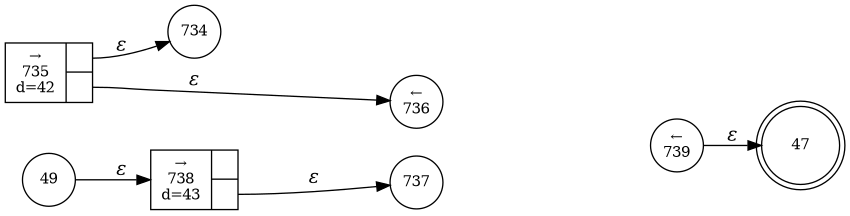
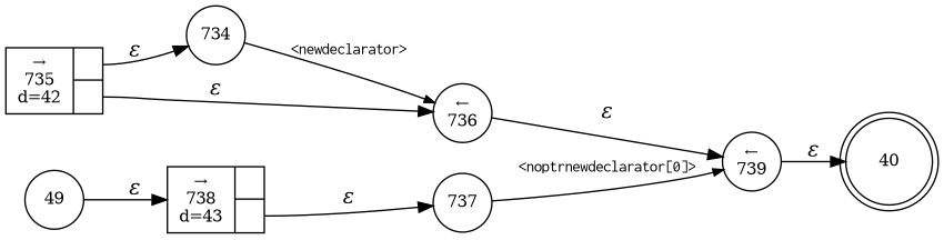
  digraph {
    rankdir=LR
    node [fixedsize=true fontsize=11 shape=circle peripheries=1]
    edge [fontname="Times-Italic"]
-   n1 [label=47 shape=doublecircle width=.6 peripheries=""]
+   n1 [label=40 shape=doublecircle width=.6 peripheries=""]
    n2 [label="&larr;\n736" width=.55]
    n3 [label="&larr;\n739" width=.55]
    n4 [label=737 width=.55]
    n5 [fixedsize=false label="{&rarr;\n738\nd=43|{<p0>|<p1>}}" shape=record]
    n6 [fixedsize=false label="{&rarr;\n735\nd=42|{<p0>|<p1>}}" shape=record]
    n7 [label=734 width=.55]
    n8 [label=49 width=.55]
+   n2 -> n3 [label="&epsilon;"]
    n3 -> n1 [label="&epsilon;"]
+   n4 -> n3 [arrowhead=normal arrowsize=.7 fontname=Courier fontsize=11 label="<noptrnewdeclarator[0]>"]
    n5 -> n4 [label="&epsilon;" tailport=p1]
    n6 -> n2 [label="&epsilon;" tailport=p1]
    n6 -> n7 [label="&epsilon;" tailport=p0]
+   n7 -> n2 [arrowhead=normal arrowsize=.7 fontname=Courier fontsize=11 label="<newdeclarator>"]
    n8 -> n5 [label="&epsilon;"]
  }
